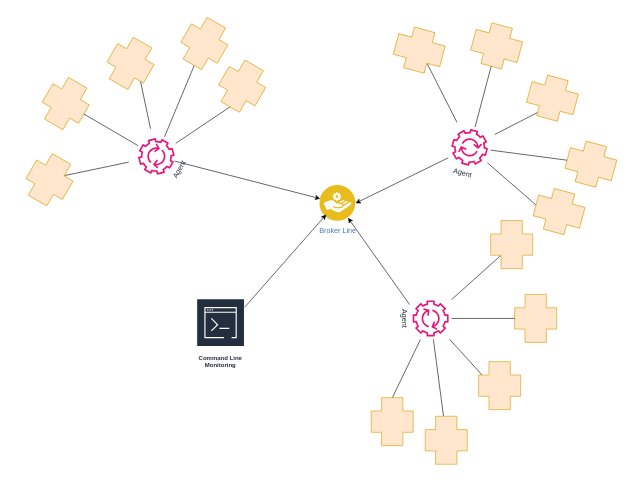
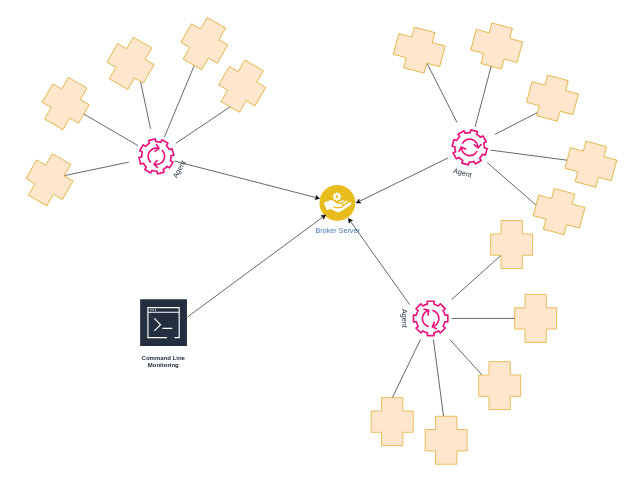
  <mxCell id="0" />
  <mxCell id="1" parent="0" />
  <mxCell id="2" value="" style="endArrow=classic;html=1;rounded=0;entryX=1;entryY=0.5;entryDx=0;entryDy=0;" edge="1" parent="1" source="9" target="30"><mxGeometry width="50" height="50" relative="1" as="geometry"><mxPoint x="775" y="420" as="sourcePoint" /><mxPoint x="825" y="370" as="targetPoint" /></mxGeometry></mxCell>
  <mxCell id="3" value="" style="group" vertex="1" connectable="0" parent="1"><mxGeometry x="620" y="30" width="405" height="310" as="geometry" /></mxCell>
  <mxCell id="4" value="" style="group;rotation=15;" vertex="1" connectable="0" parent="3"><mxGeometry width="405" height="310" as="geometry" /></mxCell>
  <mxCell id="5" style="edgeStyle=none;rounded=0;orthogonalLoop=1;jettySize=auto;html=1;sourcePerimeterSpacing=5;endArrow=none;endFill=0;targetPerimeterSpacing=5;" parent="4" source="9" edge="1"><mxGeometry relative="1" as="geometry"><mxPoint x="132" y="167" as="sourcePoint" /><mxPoint x="79" y="58" as="targetPoint" /></mxGeometry></mxCell>
  <mxCell id="6" style="edgeStyle=none;rounded=0;orthogonalLoop=1;jettySize=auto;html=1;sourcePerimeterSpacing=5;endArrow=none;endFill=0;targetPerimeterSpacing=5;" parent="4" source="9" edge="1"><mxGeometry relative="1" as="geometry"><mxPoint x="184" y="183" as="sourcePoint" /><mxPoint x="267" y="138" as="targetPoint" /></mxGeometry></mxCell>
  <mxCell id="7" style="edgeStyle=none;rounded=0;orthogonalLoop=1;jettySize=auto;html=1;sourcePerimeterSpacing=5;endArrow=none;endFill=0;targetPerimeterSpacing=5;" parent="4" source="9" edge="1"><mxGeometry relative="1" as="geometry"><mxPoint x="178" y="205" as="sourcePoint" /><mxPoint x="317" y="220" as="targetPoint" /></mxGeometry></mxCell>
  <mxCell id="8" style="edgeStyle=none;rounded=0;orthogonalLoop=1;jettySize=auto;html=1;sourcePerimeterSpacing=5;endArrow=none;endFill=0;targetPerimeterSpacing=5;" parent="4" source="9" edge="1"><mxGeometry relative="1" as="geometry"><mxPoint x="174" y="222" as="sourcePoint" /><mxPoint x="272" y="304" as="targetPoint" /></mxGeometry></mxCell>
  <mxCell id="9" value="Agent" style="sketch=0;outlineConnect=0;fontColor=#232F3E;gradientColor=none;fillColor=#E7157B;strokeColor=none;dashed=0;verticalLabelPosition=bottom;verticalAlign=top;align=center;html=1;fontSize=12;fontStyle=0;aspect=fixed;pointerEvents=1;shape=mxgraph.aws4.automation;rotation=15;" vertex="1" parent="4"><mxGeometry x="120" y="168" width="60" height="60" as="geometry" /></mxCell>
  <mxCell id="10" value="" style="shape=cross;whiteSpace=wrap;html=1;size=0.508;fillColor=#ffe6cc;strokeColor=#d79b00;rotation=15;" vertex="1" parent="4"><mxGeometry x="26" y="1" width="80" height="70" as="geometry" /></mxCell>
  <mxCell id="11" value="" style="shape=cross;whiteSpace=wrap;html=1;size=0.508;fillColor=#ffe6cc;strokeColor=#d79b00;rotation=15;" vertex="1" parent="4"><mxGeometry x="155" y="-6" width="80" height="70" as="geometry" /></mxCell>
  <mxCell id="12" value="" style="shape=cross;whiteSpace=wrap;html=1;size=0.508;fillColor=#ffe6cc;strokeColor=#d79b00;rotation=15;" vertex="1" parent="4"><mxGeometry x="248" y="81" width="80" height="70" as="geometry" /></mxCell>
  <mxCell id="13" value="" style="shape=cross;whiteSpace=wrap;html=1;size=0.508;fillColor=#ffe6cc;strokeColor=#d79b00;rotation=15;" vertex="1" parent="4"><mxGeometry x="312" y="191" width="80" height="70" as="geometry" /></mxCell>
  <mxCell id="14" value="" style="shape=cross;whiteSpace=wrap;html=1;size=0.508;fillColor=#ffe6cc;strokeColor=#d79b00;rotation=15;" vertex="1" parent="4"><mxGeometry x="259" y="270" width="80" height="70" as="geometry" /></mxCell>
  <mxCell id="15" style="edgeStyle=none;rounded=0;orthogonalLoop=1;jettySize=auto;html=1;sourcePerimeterSpacing=5;endArrow=none;endFill=0;targetPerimeterSpacing=5;entryX=0.5;entryY=1;entryDx=0;entryDy=0;entryPerimeter=0;" edge="1" parent="4" source="9" target="11"><mxGeometry relative="1" as="geometry"><mxPoint x="199" y="188" as="sourcePoint" /><mxPoint x="274" y="150" as="targetPoint" /></mxGeometry></mxCell>
  <mxCell id="16" value="" style="group;rotation=-60;" vertex="1" connectable="0" parent="1"><mxGeometry x="20" y="80" width="405" height="310" as="geometry" /></mxCell>
  <mxCell id="17" style="edgeStyle=none;rounded=0;orthogonalLoop=1;jettySize=auto;html=1;sourcePerimeterSpacing=5;endArrow=none;endFill=0;targetPerimeterSpacing=5;" edge="1" parent="16" source="21"><mxGeometry relative="1" as="geometry"><mxPoint x="194" y="172" as="sourcePoint" /><mxPoint x="75" y="195" as="targetPoint" /></mxGeometry></mxCell>
  <mxCell id="18" style="edgeStyle=none;rounded=0;orthogonalLoop=1;jettySize=auto;html=1;sourcePerimeterSpacing=5;endArrow=none;endFill=0;targetPerimeterSpacing=5;" edge="1" parent="16" source="21"><mxGeometry relative="1" as="geometry"><mxPoint x="222" y="126" as="sourcePoint" /><mxPoint x="201" y="35" as="targetPoint" /></mxGeometry></mxCell>
  <mxCell id="19" style="edgeStyle=none;rounded=0;orthogonalLoop=1;jettySize=auto;html=1;sourcePerimeterSpacing=5;endArrow=none;endFill=0;targetPerimeterSpacing=5;" edge="1" parent="16" source="21"><mxGeometry relative="1" as="geometry"><mxPoint x="243" y="138" as="sourcePoint" /><mxPoint x="293" y="7" as="targetPoint" /></mxGeometry></mxCell>
  <mxCell id="20" style="edgeStyle=none;rounded=0;orthogonalLoop=1;jettySize=auto;html=1;sourcePerimeterSpacing=5;endArrow=none;endFill=0;targetPerimeterSpacing=5;" edge="1" parent="16" source="21"><mxGeometry relative="1" as="geometry"><mxPoint x="258" y="146" as="sourcePoint" /><mxPoint x="362" y="73" as="targetPoint" /></mxGeometry></mxCell>
  <mxCell id="21" value="Agent" style="sketch=0;outlineConnect=0;fontColor=#232F3E;gradientColor=none;fillColor=#E7157B;strokeColor=none;dashed=0;verticalLabelPosition=bottom;verticalAlign=top;align=center;html=1;fontSize=12;fontStyle=0;aspect=fixed;pointerEvents=1;shape=mxgraph.aws4.automation;rotation=-60;" vertex="1" parent="16"><mxGeometry x="198" y="133" width="60" height="60" as="geometry" /></mxCell>
  <mxCell id="22" value="" style="shape=cross;whiteSpace=wrap;html=1;size=0.508;fillColor=#ffe6cc;strokeColor=#d79b00;rotation=-60;" vertex="1" parent="16"><mxGeometry x="10" y="167" width="80" height="70" as="geometry" /></mxCell>
  <mxCell id="23" value="" style="shape=cross;whiteSpace=wrap;html=1;size=0.508;fillColor=#ffe6cc;strokeColor=#d79b00;rotation=-60;" vertex="1" parent="16"><mxGeometry x="37" y="40" width="80" height="70" as="geometry" /></mxCell>
  <mxCell id="24" value="" style="shape=cross;whiteSpace=wrap;html=1;size=0.508;fillColor=#ffe6cc;strokeColor=#d79b00;rotation=-60;" vertex="1" parent="16"><mxGeometry x="145" y="-27" width="80" height="70" as="geometry" /></mxCell>
  <mxCell id="25" value="" style="shape=cross;whiteSpace=wrap;html=1;size=0.508;fillColor=#ffe6cc;strokeColor=#d79b00;rotation=-60;" vertex="1" parent="16"><mxGeometry x="268" y="-60" width="80" height="70" as="geometry" /></mxCell>
  <mxCell id="26" value="" style="shape=cross;whiteSpace=wrap;html=1;size=0.508;fillColor=#ffe6cc;strokeColor=#d79b00;rotation=-60;" vertex="1" parent="16"><mxGeometry x="331" y="11" width="80" height="70" as="geometry" /></mxCell>
  <mxCell id="27" style="edgeStyle=none;rounded=0;orthogonalLoop=1;jettySize=auto;html=1;sourcePerimeterSpacing=5;endArrow=none;endFill=0;targetPerimeterSpacing=5;entryX=0.5;entryY=1;entryDx=0;entryDy=0;entryPerimeter=0;" edge="1" parent="16" source="21" target="23"><mxGeometry relative="1" as="geometry"><mxPoint x="232" y="113" as="sourcePoint" /><mxPoint x="214" y="31" as="targetPoint" /></mxGeometry></mxCell>
  <mxCell id="28" value="" style="endArrow=classic;html=1;rounded=0;" edge="1" parent="1" source="30"><mxGeometry width="50" height="50" relative="1" as="geometry"><mxPoint x="745" y="260" as="sourcePoint" /><mxPoint x="560" y="320" as="targetPoint" /></mxGeometry></mxCell>
  <mxCell id="29" value="" style="endArrow=classic;html=1;rounded=0;" edge="1" parent="1" source="21" target="30"><mxGeometry width="50" height="50" relative="1" as="geometry"><mxPoint x="278" y="250" as="sourcePoint" /><mxPoint x="560" y="320" as="targetPoint" /></mxGeometry></mxCell>
- <mxCell id="30" value="Broker Line" style="image;aspect=fixed;perimeter=ellipsePerimeter;html=1;align=center;shadow=0;dashed=0;fontColor=#4277BB;labelBackgroundColor=default;fontSize=12;spacingTop=3;image=img/lib/ibm/applications/service_broker.svg;" vertex="1" parent="1"><mxGeometry x="520" y="291" width="60" height="60" as="geometry" /></mxCell>
- <mxCell id="31" value="Command Line Monitoring" style="sketch=0;outlineConnect=0;fontColor=#232F3E;gradientColor=none;strokeColor=#ffffff;fillColor=#232F3E;dashed=0;verticalLabelPosition=middle;verticalAlign=bottom;align=center;html=1;whiteSpace=wrap;fontSize=10;fontStyle=1;spacing=3;shape=mxgraph.aws4.productIcon;prIcon=mxgraph.aws4.command_line_interface;" vertex="1" parent="1"><mxGeometry x="315" y="480" width="80" height="120" as="geometry" /></mxCell>
+ <mxCell id="30" value="Broker Server" style="image;aspect=fixed;perimeter=ellipsePerimeter;html=1;align=center;shadow=0;dashed=0;fontColor=#4277BB;labelBackgroundColor=default;fontSize=12;spacingTop=3;image=img/lib/ibm/applications/service_broker.svg;" vertex="1" parent="1"><mxGeometry x="520" y="291" width="60" height="60" as="geometry" /></mxCell>
+ <mxCell id="31" value="Command Line Monitoring" style="sketch=0;outlineConnect=0;fontColor=#232F3E;gradientColor=none;strokeColor=#ffffff;fillColor=#232F3E;dashed=0;verticalLabelPosition=middle;verticalAlign=bottom;align=center;html=1;whiteSpace=wrap;fontSize=10;fontStyle=1;spacing=3;shape=mxgraph.aws4.productIcon;prIcon=mxgraph.aws4.command_line_interface;" vertex="1" parent="1"><mxGeometry x="220" y="480" width="80" height="120" as="geometry" /></mxCell>
  <mxCell id="32" value="" style="endArrow=classic;html=1;rounded=0;" edge="1" parent="1" source="31"><mxGeometry width="50" height="50" relative="1" as="geometry"><mxPoint x="288" y="278" as="sourcePoint" /><mxPoint x="531" y="340" as="targetPoint" /></mxGeometry></mxCell>
  <mxCell id="33" value="" style="group;rotation=75;" vertex="1" connectable="0" parent="1"><mxGeometry x="560.004" y="380" width="381.391" height="364.32" as="geometry" /></mxCell>
  <mxCell id="34" style="edgeStyle=none;rounded=0;orthogonalLoop=1;jettySize=auto;html=1;sourcePerimeterSpacing=5;endArrow=none;endFill=0;targetPerimeterSpacing=5;" edge="1" parent="33" source="38"><mxGeometry relative="1" as="geometry"><mxPoint x="171" y="108" as="sourcePoint" /><mxPoint x="262" y="28" as="targetPoint" /></mxGeometry></mxCell>
  <mxCell id="35" style="edgeStyle=none;rounded=0;orthogonalLoop=1;jettySize=auto;html=1;sourcePerimeterSpacing=5;endArrow=none;endFill=0;targetPerimeterSpacing=5;" edge="1" parent="33" source="38"><mxGeometry relative="1" as="geometry"><mxPoint x="169" y="162" as="sourcePoint" /><mxPoint x="234" y="231" as="targetPoint" /></mxGeometry></mxCell>
  <mxCell id="36" style="edgeStyle=none;rounded=0;orthogonalLoop=1;jettySize=auto;html=1;sourcePerimeterSpacing=5;endArrow=none;endFill=0;targetPerimeterSpacing=5;" edge="1" parent="33" source="38"><mxGeometry relative="1" as="geometry"><mxPoint x="146" y="162" as="sourcePoint" /><mxPoint x="167" y="300" as="targetPoint" /></mxGeometry></mxCell>
  <mxCell id="37" style="edgeStyle=none;rounded=0;orthogonalLoop=1;jettySize=auto;html=1;sourcePerimeterSpacing=5;endArrow=none;endFill=0;targetPerimeterSpacing=5;" edge="1" parent="33" source="38"><mxGeometry relative="1" as="geometry"><mxPoint x="129" y="163" as="sourcePoint" /><mxPoint x="75" y="278" as="targetPoint" /></mxGeometry></mxCell>
  <mxCell id="38" value="Agent" style="sketch=0;outlineConnect=0;fontColor=#232F3E;gradientColor=none;fillColor=#E7157B;strokeColor=none;dashed=0;verticalLabelPosition=bottom;verticalAlign=top;align=center;html=1;fontSize=12;fontStyle=0;aspect=fixed;pointerEvents=1;shape=mxgraph.aws4.automation;rotation=90;" vertex="1" parent="33"><mxGeometry x="115" y="103" width="60" height="60" as="geometry" /></mxCell>
  <mxCell id="39" value="" style="shape=cross;whiteSpace=wrap;html=1;size=0.508;fillColor=#ffe6cc;strokeColor=#d79b00;rotation=90;" vertex="1" parent="33"><mxGeometry x="240" y="-25" width="80" height="70" as="geometry" /></mxCell>
  <mxCell id="40" value="" style="shape=cross;whiteSpace=wrap;html=1;size=0.508;fillColor=#ffe6cc;strokeColor=#d79b00;rotation=90;" vertex="1" parent="33"><mxGeometry x="280" y="98" width="80" height="70" as="geometry" /></mxCell>
  <mxCell id="41" value="" style="shape=cross;whiteSpace=wrap;html=1;size=0.508;fillColor=#ffe6cc;strokeColor=#d79b00;rotation=90;" vertex="1" parent="33"><mxGeometry x="220" y="210" width="80" height="70" as="geometry" /></mxCell>
  <mxCell id="42" value="" style="shape=cross;whiteSpace=wrap;html=1;size=0.508;fillColor=#ffe6cc;strokeColor=#d79b00;rotation=90;" vertex="1" parent="33"><mxGeometry x="131" y="301" width="80" height="70" as="geometry" /></mxCell>
  <mxCell id="43" value="" style="shape=cross;whiteSpace=wrap;html=1;size=0.508;fillColor=#ffe6cc;strokeColor=#d79b00;rotation=90;" vertex="1" parent="33"><mxGeometry x="41" y="270" width="80" height="70" as="geometry" /></mxCell>
  <mxCell id="44" style="edgeStyle=none;rounded=0;orthogonalLoop=1;jettySize=auto;html=1;sourcePerimeterSpacing=5;endArrow=none;endFill=0;targetPerimeterSpacing=5;entryX=0.5;entryY=1;entryDx=0;entryDy=0;entryPerimeter=0;" edge="1" parent="33" source="38" target="40"><mxGeometry relative="1" as="geometry"><mxPoint x="168" y="178" as="sourcePoint" /><mxPoint x="224" y="241" as="targetPoint" /></mxGeometry></mxCell>
  <mxCell id="45" value="" style="endArrow=classic;html=1;rounded=0;" edge="1" parent="1" target="30"><mxGeometry width="50" height="50" relative="1" as="geometry"><mxPoint x="670" y="490" as="sourcePoint" /><mxPoint x="590" y="331" as="targetPoint" /></mxGeometry></mxCell>
